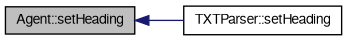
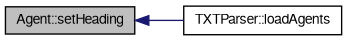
  digraph {
    rankdir=LR
    node [color=black fontname=FreeSans fontsize=10 shape=record style=filled]
    n1 [fillcolor=grey75 fontcolor=black height=0.2 label="Agent::setHeading" width=0.4]
-   n2 [fillcolor=white height=0.2 label="TXTParser::setHeading" width=0.4]
+   n2 [fillcolor=white height=0.2 label="TXTParser::loadAgents" width=0.4]
    n1 -> n2 [color=midnightblue dir=back fontname=FreeSans fontsize=10 labelfontname=FreeSans labelfontsize=10 style=solid]
  }
